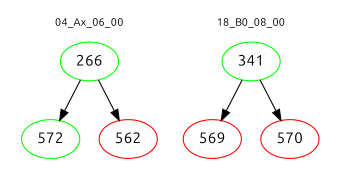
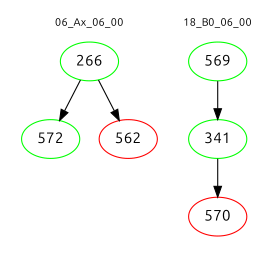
  digraph {
    fontname=Ubuntu
    node [color=green fontname=Ubuntu]
    edge [color=black fontname=Ubuntu]
    n1 [label=266]
    n2 [label=572]
    n3 [color=red label=562]
    n4 [label=341]
-   n5 [color=red label=569]
+   n5 [label=569]
    n6 [color=red label=570]
    subgraph cluster_1 {
      color=white
      fontsize=10
-     label="04_Ax_06_00"
+     label="06_Ax_06_00"
      n1
      n2
      n3
    }
    subgraph cluster_2 {
      color=white
      fontsize=10
-     label="18_B0_08_00"
+     label="18_B0_06_00"
      n4
      n5
      n6
    }
    n1 -> n2
    n1 -> n3
-   n4 -> n5
+   n5 -> n4
    n4 -> n6
  }
